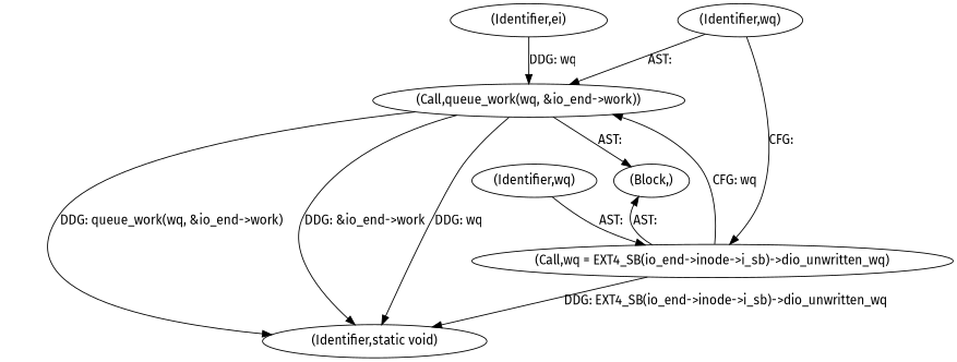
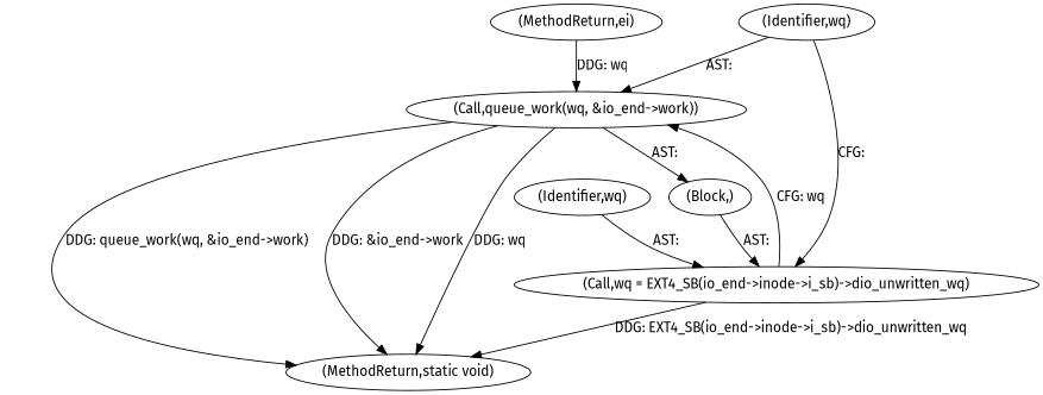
  digraph {
    fontname="Fira Sans"
    node [fontname="Fira Sans"]
    edge [fontname="Fira Sans"]
    n1 [label="(Call,queue_work(wq, &io_end->work))"]
    n2 [label="(Block,)"]
-   n3 [label="(Identifier,static void)"]
+   n3 [label="(MethodReturn,static void)"]
    n4 [label="(Call,wq = EXT4_SB(io_end->inode->i_sb)->dio_unwritten_wq)"]
    n5 [label="(Identifier,wq)"]
    n6 [label="(Identifier,wq)"]
-   n7 [label="(Identifier,ei)"]
+   n7 [label="(MethodReturn,ei)"]
    n1 -> n2 [label="AST: "]
    n1 -> n3 [label="DDG: queue_work(wq, &io_end->work)"]
    n1 -> n3 [label="DDG: &io_end->work"]
    n1 -> n3 [label="DDG: wq"]
    n4 -> n1 [label="CFG: wq"]
-   n4 -> n2 [label="AST: "]
+   n2 -> n4 [label="AST: "]
    n4 -> n3 [label="DDG: EXT4_SB(io_end->inode->i_sb)->dio_unwritten_wq"]
    n5 -> n1 [label="AST: "]
    n5 -> n4 [label="CFG: "]
    n6 -> n4 [label="AST: "]
    n7 -> n1 [label="DDG: wq"]
  }
